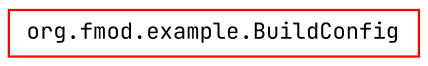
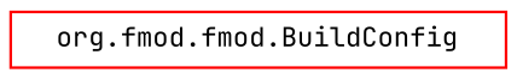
  digraph {
    rankdir=LR
    fontname="JetBrains Mono"
-   n1 [color=red fillcolor=white fontname="JetBrains Mono" fontsize=10 height=0.2 label="org.fmod.example.BuildConfig" shape=record style=filled width=0.4]
+   n1 [color=red fillcolor=white fontname="JetBrains Mono" fontsize=10 height=0.2 label="org.fmod.fmod.BuildConfig" shape=record style=filled width=0.4]
  }
